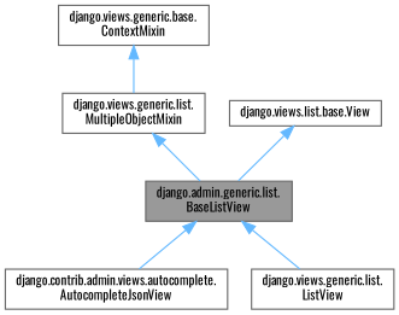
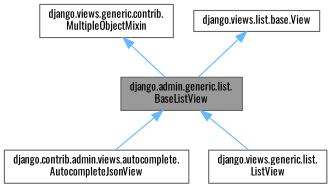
  digraph {
    fontname=Oswald
    rankdir=TB
    node [color=gray40 fillcolor=white fontname=Oswald fontsize=10 shape=box style=filled]
    edge [color=steelblue1 dir=back fontname=Oswald fontsize=10 labelfontname=Helvetica labelfontsize=10 style=solid]
    n1 [fillcolor=grey60 fontcolor=black height=0.2 label="django.admin.generic.list.\lBaseListView" width=0.4]
    n2 [height=0.2 label="django.contrib.admin.views.autocomplete.\lAutocompleteJsonView" width=0.4]
    n3 [height=0.2 label="django.views.generic.list.\lListView" width=0.4]
-   n4 [height=0.2 label="django.views.generic.list.\lMultipleObjectMixin" width=0.4]
-   n5 [height=0.2 label="django.views.generic.base.\lContextMixin" width=0.4]
+   n4 [height=0.2 label="django.views.generic.contrib.\lMultipleObjectMixin" width=0.4]
    n6 [height=0.2 label="django.views.list.base.View" width=0.4]
    n1 -> n2
    n1 -> n3
    n4 -> n1
-   n5 -> n4
    n6 -> n1
  }
